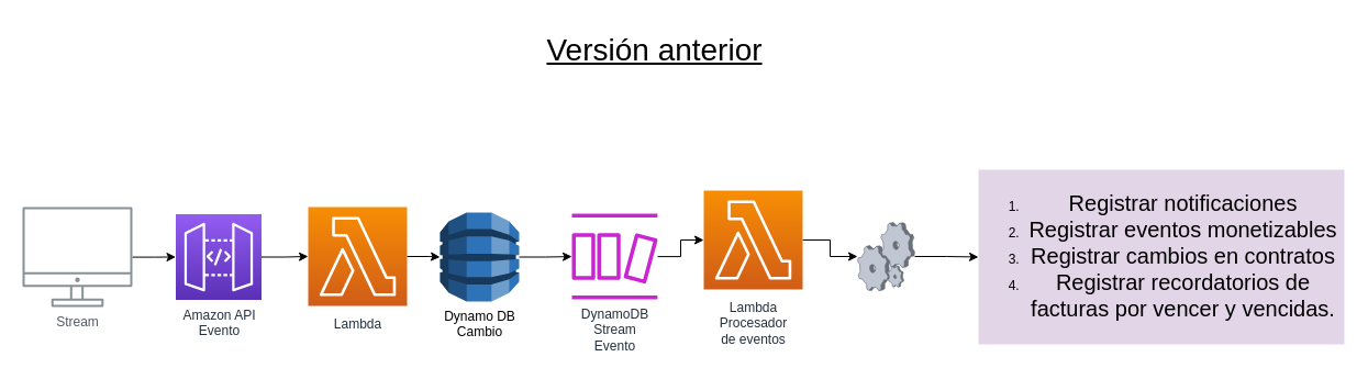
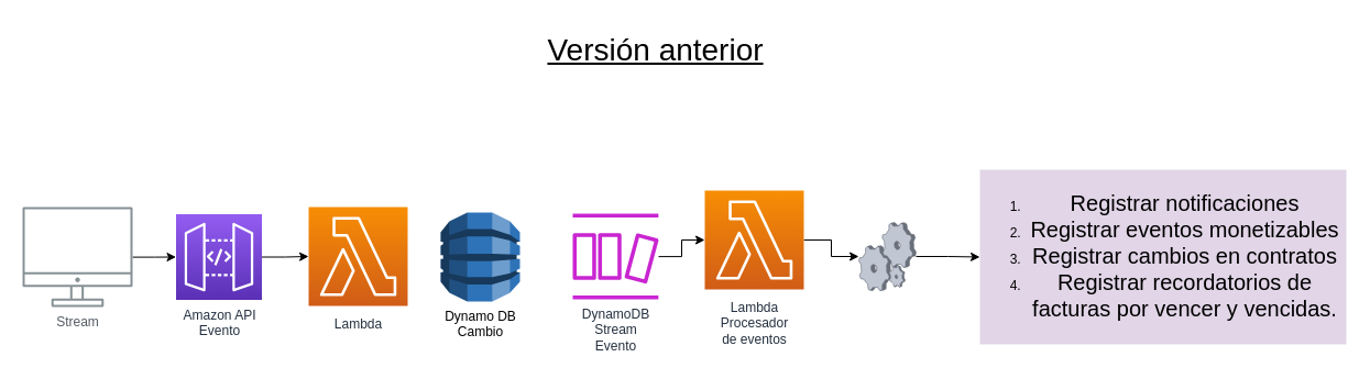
  <mxCell id="0" />
  <mxCell id="1" parent="0" />
  <mxCell id="2" style="edgeStyle=orthogonalEdgeStyle;rounded=0;orthogonalLoop=1;jettySize=auto;html=1;" edge="1" parent="1" source="3" target="7"><mxGeometry relative="1" as="geometry" /></mxCell>
  <mxCell id="3" value="Stream" style="outlineConnect=0;gradientColor=none;fontColor=#545B64;strokeColor=none;fillColor=#879196;dashed=0;verticalLabelPosition=bottom;verticalAlign=top;align=center;html=1;fontSize=12;fontStyle=0;aspect=fixed;shape=mxgraph.aws4.illustration_desktop;pointerEvents=1;labelBackgroundColor=#ffffff;" parent="1" vertex="1"><mxGeometry x="20" y="188" width="100" height="91" as="geometry" /></mxCell>
- <mxCell id="4" value="" style="edgeStyle=orthogonalEdgeStyle;rounded=0;orthogonalLoop=1;jettySize=auto;html=1;" edge="1" parent="1" source="5" target="9"><mxGeometry relative="1" as="geometry" /></mxCell>
  <mxCell id="5" value="Lambda" style="outlineConnect=0;fontColor=#232F3E;gradientColor=#F78E04;gradientDirection=north;fillColor=#D05C17;strokeColor=#ffffff;dashed=0;verticalLabelPosition=bottom;verticalAlign=top;align=center;html=1;fontSize=12;fontStyle=0;aspect=fixed;shape=mxgraph.aws4.resourceIcon;resIcon=mxgraph.aws4.lambda;labelBackgroundColor=#ffffff;spacingTop=3;" parent="1" vertex="1"><mxGeometry x="280" y="188" width="90" height="90" as="geometry" /></mxCell>
  <mxCell id="6" style="edgeStyle=orthogonalEdgeStyle;rounded=0;orthogonalLoop=1;jettySize=auto;html=1;" edge="1" parent="1" source="7" target="5"><mxGeometry relative="1" as="geometry" /></mxCell>
  <mxCell id="7" value="Amazon API&lt;br&gt;Evento&lt;br&gt;" style="outlineConnect=0;fontColor=#232F3E;gradientColor=#945DF2;gradientDirection=north;fillColor=#5A30B5;strokeColor=#ffffff;dashed=0;verticalLabelPosition=bottom;verticalAlign=top;align=center;html=1;fontSize=12;fontStyle=0;aspect=fixed;shape=mxgraph.aws4.resourceIcon;resIcon=mxgraph.aws4.api_gateway;labelBackgroundColor=#ffffff;" parent="1" vertex="1"><mxGeometry x="159.5" y="194.5" width="78" height="78" as="geometry" /></mxCell>
- <mxCell id="8" value="" style="edgeStyle=orthogonalEdgeStyle;rounded=0;orthogonalLoop=1;jettySize=auto;html=1;" edge="1" parent="1" source="9" target="11"><mxGeometry relative="1" as="geometry" /></mxCell>
  <mxCell id="9" value="Dynamo DB&lt;div&gt;Cambio&lt;/div&gt;" style="outlineConnect=0;dashed=0;verticalLabelPosition=bottom;verticalAlign=top;align=center;html=1;shape=mxgraph.aws3.dynamo_db;fillColor=#2E73B8;gradientColor=none;" vertex="1" parent="1"><mxGeometry x="400" y="193" width="72" height="81" as="geometry" /></mxCell>
  <mxCell id="10" value="" style="edgeStyle=orthogonalEdgeStyle;rounded=0;orthogonalLoop=1;jettySize=auto;html=1;" edge="1" parent="1" source="11" target="13"><mxGeometry relative="1" as="geometry" /></mxCell>
  <mxCell id="11" value="DynamoDB&lt;div&gt;Stream&lt;/div&gt;&lt;div&gt;Evento&lt;/div&gt;" style="sketch=0;outlineConnect=0;fontColor=#232F3E;gradientColor=none;fillColor=#C925D1;strokeColor=none;dashed=0;verticalLabelPosition=bottom;verticalAlign=top;align=center;html=1;fontSize=12;fontStyle=0;aspect=fixed;pointerEvents=1;shape=mxgraph.aws4.dynamodb_stream;" vertex="1" parent="1"><mxGeometry x="520" y="194" width="78" height="78" as="geometry" /></mxCell>
  <mxCell id="12" style="edgeStyle=orthogonalEdgeStyle;rounded=0;orthogonalLoop=1;jettySize=auto;html=1;" edge="1" parent="1" source="13" target="15"><mxGeometry relative="1" as="geometry"><mxPoint x="755" y="-60" as="targetPoint" /></mxGeometry></mxCell>
  <mxCell id="13" value="Lambda&lt;div&gt;&lt;div&gt;Procesador&lt;/div&gt;&lt;div&gt;de eventos&lt;/div&gt;&lt;/div&gt;" style="outlineConnect=0;fontColor=#232F3E;gradientColor=#F78E04;gradientDirection=north;fillColor=#D05C17;strokeColor=#ffffff;dashed=0;verticalLabelPosition=bottom;verticalAlign=top;align=center;html=1;fontSize=12;fontStyle=0;aspect=fixed;shape=mxgraph.aws4.resourceIcon;resIcon=mxgraph.aws4.lambda;labelBackgroundColor=#ffffff;spacingTop=3;" vertex="1" parent="1"><mxGeometry x="640" y="173" width="90" height="90" as="geometry" /></mxCell>
  <mxCell id="14" value="" style="edgeStyle=orthogonalEdgeStyle;rounded=0;orthogonalLoop=1;jettySize=auto;html=1;" edge="1" parent="1" source="15" target="16"><mxGeometry relative="1" as="geometry" /></mxCell>
  <mxCell id="15" value="" style="verticalLabelPosition=bottom;sketch=0;aspect=fixed;html=1;verticalAlign=top;strokeColor=none;align=center;outlineConnect=0;shape=mxgraph.citrix.process;" vertex="1" parent="1"><mxGeometry x="780" y="202" width="52" height="62" as="geometry" /></mxCell>
  <mxCell id="16" value="&lt;ol&gt;&lt;li&gt;&lt;font style=&quot;font-size: 20px;&quot;&gt;Registrar notificaciones&lt;/font&gt;&lt;/li&gt;&lt;li&gt;&lt;font style=&quot;font-size: 20px;&quot;&gt;Registrar eventos monetizables&lt;/font&gt;&lt;/li&gt;&lt;li&gt;&lt;font style=&quot;font-size: 20px;&quot;&gt;Registrar cambios en contratos&lt;/font&gt;&lt;/li&gt;&lt;li&gt;&lt;font style=&quot;font-size: 20px;&quot;&gt;Registrar recordatorios de facturas por vencer y vencidas.&lt;/font&gt;&lt;/li&gt;&lt;/ol&gt;" style="whiteSpace=wrap;html=1;verticalAlign=top;strokeColor=none;sketch=0;fillColor=#e1d5e7;" vertex="1" parent="1"><mxGeometry x="890" y="154" width="333" height="159" as="geometry" /></mxCell>
  <mxCell id="17" value="&lt;font style=&quot;font-size: 28px;&quot;&gt;&lt;u&gt;Versión anterior&lt;/u&gt;&lt;/font&gt;" style="text;html=1;align=center;verticalAlign=middle;resizable=0;points=[];autosize=1;strokeColor=none;fillColor=none;" vertex="1" parent="1"><mxGeometry x="485" y="20" width="220" height="50" as="geometry" /></mxCell>
